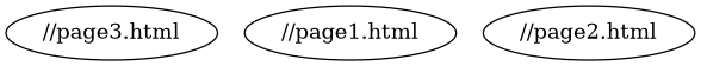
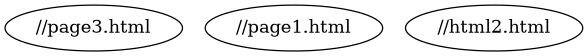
  digraph {
    n1 [label="//page3.html"]
    n2 [label="//page1.html"]
-   n3 [label="//page2.html"]
+   n3 [label="//html2.html"]
  }
